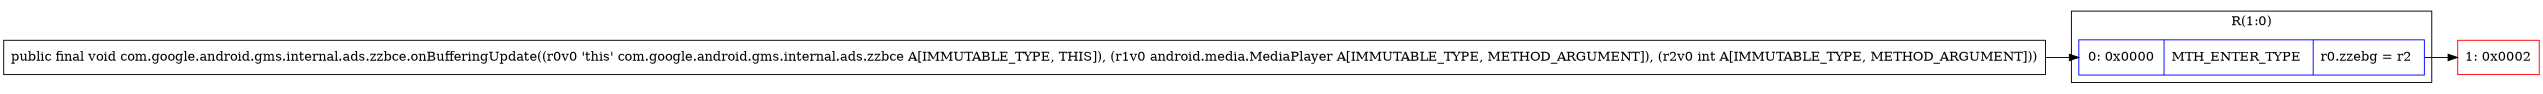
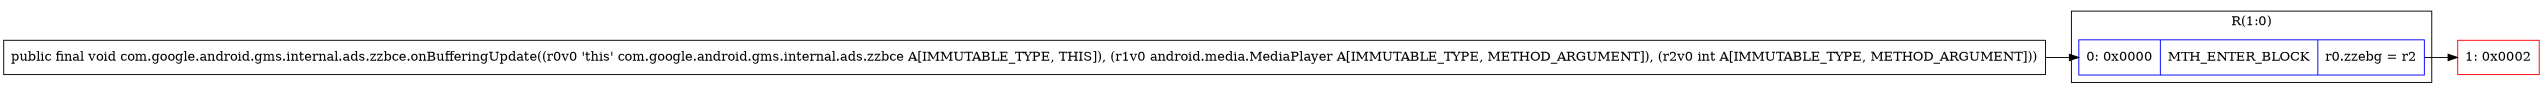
  digraph {
    rankdir=LR
    node [shape=record]
-   n1 [color=blue label="{0\:\ 0x0000|MTH_ENTER_TYPE\l|r0.zzebg = r2\l}"]
+   n1 [color=blue label="{0\:\ 0x0000|MTH_ENTER_BLOCK\l|r0.zzebg = r2\l}"]
    n2 [color=red label="{1\:\ 0x0002}"]
    n3 [label="{public final void com.google.android.gms.internal.ads.zzbce.onBufferingUpdate((r0v0 'this' com.google.android.gms.internal.ads.zzbce A[IMMUTABLE_TYPE, THIS]), (r1v0 android.media.MediaPlayer A[IMMUTABLE_TYPE, METHOD_ARGUMENT]), (r2v0 int A[IMMUTABLE_TYPE, METHOD_ARGUMENT])) }"]
    subgraph cluster_1 {
      label="R(1:0)"
      n1
    }
    n1 -> n2
    n3 -> n1
  }
